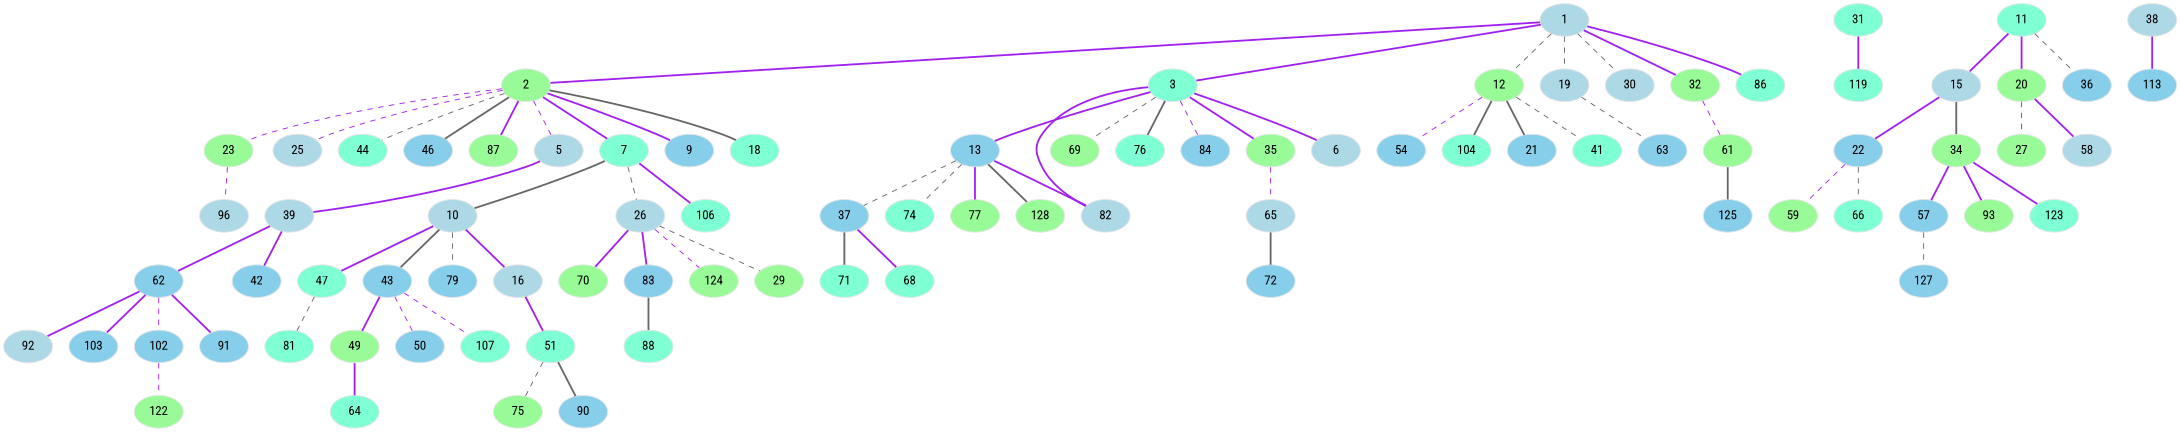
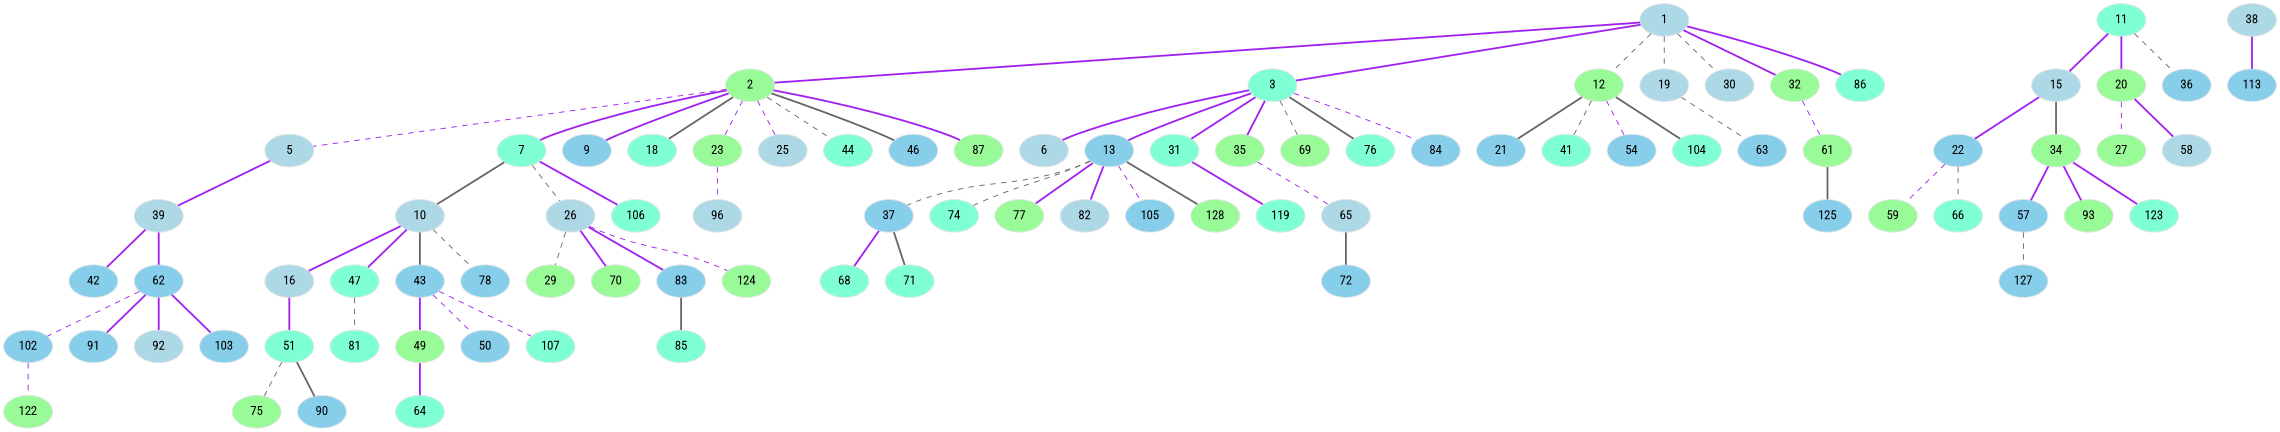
  graph {
    fontname="Roboto Condensed"
    node [color=gray90 fillcolor=skyblue fontname="Roboto Condensed" style=filled]
    edge [color=purple fontname="Roboto Condensed" style=bold]
    1 [fillcolor=lightblue super="+14"]
    2 [fillcolor=palegreen super="+4"]
    3 [fillcolor=aquamarine super="+8"]
    12 [fillcolor=palegreen super="+24"]
    19 [fillcolor=lightblue]
    30 [fillcolor=lightblue super="+108"]
    32 [fillcolor=palegreen super="+80"]
    86 [fillcolor=aquamarine super="+98"]
    5 [fillcolor=lightblue]
    7 [fillcolor=aquamarine super="+40"]
    9 [super="+85"]
    18 [fillcolor=aquamarine]
    23 [fillcolor=palegreen super="+45"]
    25 [fillcolor=lightblue super="+114"]
    44 [fillcolor=aquamarine super="+116"]
    46
    87 [fillcolor=palegreen]
    6 [fillcolor=lightblue]
    13 [super="+47"]
    31 [fillcolor=aquamarine super="+52"]
    35 [fillcolor=palegreen super="+121"]
    69 [fillcolor=palegreen]
    76 [fillcolor=aquamarine]
    84 [super="+126"]
    21 [super="+56"]
    41 [fillcolor=aquamarine]
    54
    104 [fillcolor=aquamarine]
    63
    61 [fillcolor=palegreen super="+99"]
    39 [fillcolor=lightblue super="+97"]
    10 [fillcolor=lightblue super="+33"]
    26 [fillcolor=lightblue super="+28"]
    106 [fillcolor=aquamarine]
    96 [fillcolor=lightblue]
    11 [fillcolor=aquamarine super="+117"]
    15 [fillcolor=lightblue]
    20 [fillcolor=palegreen super="+110"]
    36
    37 [super="+67"]
    74 [fillcolor=aquamarine]
    77 [fillcolor=palegreen]
    82 [fillcolor=lightblue]
+   105
    128 [fillcolor=palegreen]
    119 [fillcolor=aquamarine super="+130"]
    65 [fillcolor=lightblue super="+129"]
    42
    62 [super="+73"]
    16 [fillcolor=lightblue]
    n51 [fillcolor=aquamarine label=47]
    43 [super="+48"]
-   78 [super="+118" label=79]
+   78 [super="+118"]
    29 [fillcolor=palegreen]
    70 [fillcolor=palegreen super="+95"]
    83
    124 [fillcolor=palegreen]
    51 [fillcolor=aquamarine super="+60"]
    81 [fillcolor=aquamarine super="+89"]
    38 [fillcolor=lightblue]
    113
    49 [fillcolor=palegreen super="+53"]
    50
    107 [fillcolor=aquamarine]
    22 [super="+55"]
    34 [fillcolor=palegreen super="+112"]
    27 [fillcolor=palegreen super="+109"]
    58 [fillcolor=lightblue super="+94"]
    68 [fillcolor=aquamarine super="+79"]
    71 [fillcolor=aquamarine]
    59 [fillcolor=palegreen super="+115"]
    66 [fillcolor=aquamarine]
    57 [super="+120"]
    93 [fillcolor=palegreen super="+111"]
    123 [fillcolor=aquamarine]
    75 [fillcolor=palegreen]
    90
-   88 [fillcolor=aquamarine super="+100"]
+   88 [fillcolor=aquamarine super="+100" label=85]
    125
    127
    72
    102
    91
    92 [fillcolor=lightblue]
    103
    122 [fillcolor=palegreen]
    64 [fillcolor=aquamarine super="+101"]
    1 -- 2
    1 -- 3
    1 -- 12 [color=gray40 style=dashed]
    1 -- 19 [color=gray40 style=dashed]
    1 -- 30 [color=gray40 style=dashed]
    1 -- 32
    1 -- 86
    2 -- 5 [style=dashed]
    2 -- 7
    2 -- 9
    2 -- 18 [color=gray40]
    2 -- 23 [style=dashed]
    2 -- 25 [style=dashed]
    2 -- 44 [color=gray40 style=dashed]
    2 -- 46 [color=gray40]
    2 -- 87
    3 -- 6
    3 -- 13
-   3 -- 82
+   3 -- 31
    3 -- 35
    3 -- 69 [color=gray40 style=dashed]
    3 -- 76 [color=gray40]
    3 -- 84 [style=dashed]
    12 -- 21 [color=gray40]
    12 -- 41 [color=gray40 style=dashed]
    12 -- 54 [style=dashed]
    12 -- 104 [color=gray40]
    19 -- 63 [color=gray40 style=dashed]
    32 -- 61 [style=dashed]
    5 -- 39
    7 -- 10 [color=gray40]
    7 -- 26 [color=gray40 style=dashed]
    7 -- 106
    23 -- 96 [style=dashed]
    13 -- 37 [color=gray40 style=dashed]
    13 -- 74 [color=gray40 style=dashed]
    13 -- 77
    13 -- 82
+   13 -- 105 [style=dashed]
    13 -- 128 [color=gray40]
    31 -- 119
    35 -- 65 [style=dashed]
    61 -- 125 [color=gray40]
    39 -- 42
    39 -- 62
    10 -- 16
    10 -- n51
    10 -- 43 [color=gray40]
    10 -- 78 [color=gray40 style=dashed]
    26 -- 29 [color=gray40 style=dashed]
    26 -- 70
    26 -- 83
    26 -- 124 [style=dashed]
    11 -- 15
    11 -- 20
    11 -- 36 [color=gray40 style=dashed]
    15 -- 22
    15 -- 34 [color=gray40]
    20 -- 27 [style=dashed]
    20 -- 58
    37 -- 68
    37 -- 71 [color=gray40]
    65 -- 72 [color=gray40]
    62 -- 102 [style=dashed]
    62 -- 91
    62 -- 92
    62 -- 103
    16 -- 51
    n51 -- 81 [color=gray40 style=dashed]
    43 -- 49
    43 -- 50 [style=dashed]
    43 -- 107 [style=dashed]
    83 -- 88 [color=gray40]
    51 -- 75 [color=gray40 style=dashed]
    51 -- 90 [color=gray40]
    38 -- 113
    49 -- 64
    22 -- 59 [style=dashed]
    22 -- 66 [color=gray40 style=dashed]
    34 -- 57
    34 -- 93
    34 -- 123
    57 -- 127 [color=gray40 style=dashed]
    102 -- 122 [style=dashed]
  }
